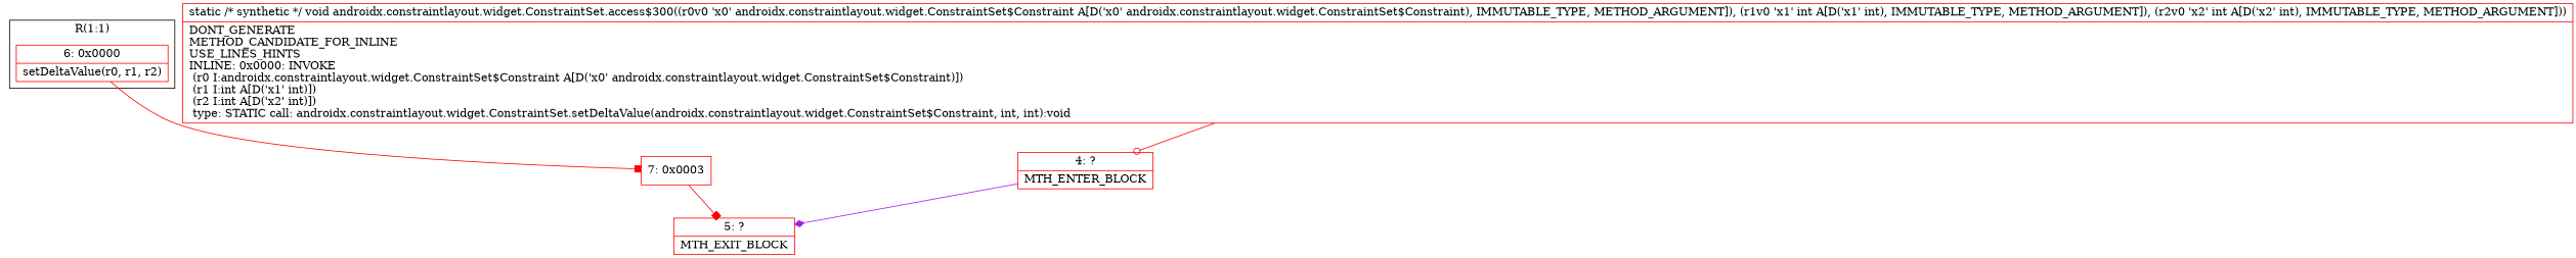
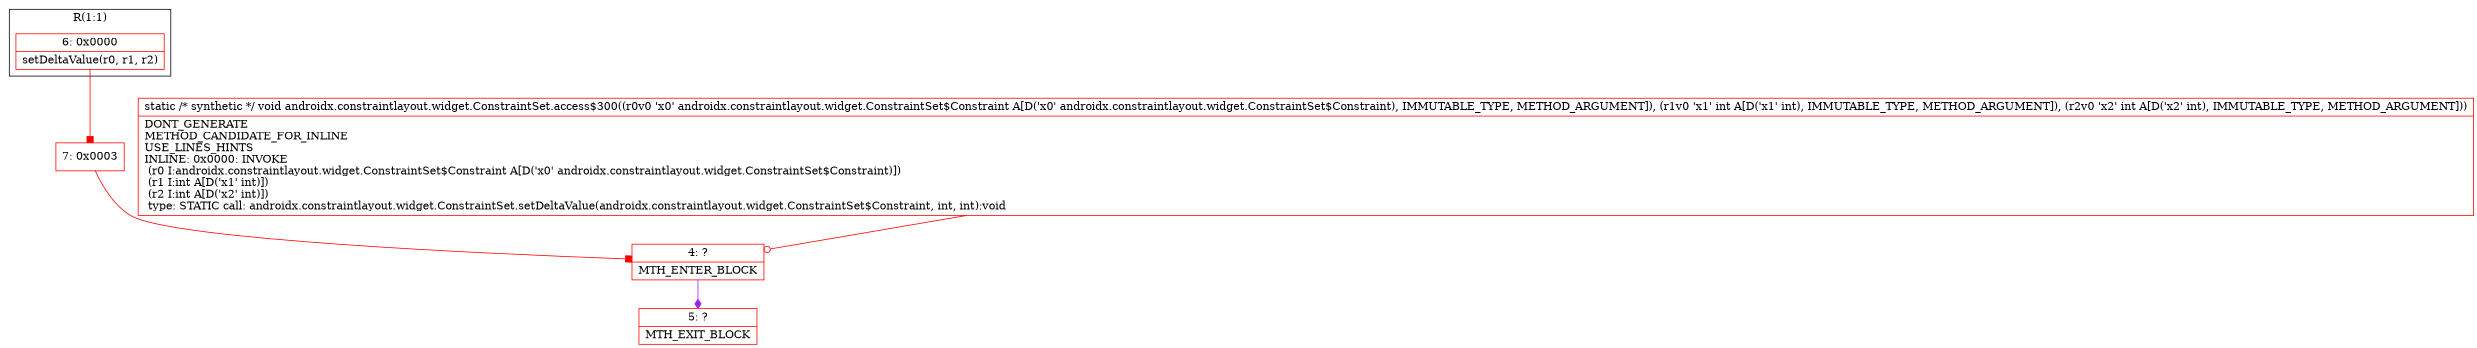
  digraph {
    node [color=red shape=record]
    edge [arrowhead=box color=red]
    n1 [label="{6\:\ 0x0000|setDeltaValue(r0, r1, r2)\l}"]
    n2 [label="{7\:\ 0x0003}"]
    n3 [label="{5\:\ ?|MTH_EXIT_BLOCK\l}"]
    n4 [label="{4\:\ ?|MTH_ENTER_BLOCK\l}"]
    n5 [label="{static \/* synthetic *\/ void androidx.constraintlayout.widget.ConstraintSet.access$300((r0v0 'x0' androidx.constraintlayout.widget.ConstraintSet$Constraint A[D('x0' androidx.constraintlayout.widget.ConstraintSet$Constraint), IMMUTABLE_TYPE, METHOD_ARGUMENT]), (r1v0 'x1' int A[D('x1' int), IMMUTABLE_TYPE, METHOD_ARGUMENT]), (r2v0 'x2' int A[D('x2' int), IMMUTABLE_TYPE, METHOD_ARGUMENT]))  | DONT_GENERATE\lMETHOD_CANDIDATE_FOR_INLINE\lUSE_LINES_HINTS\lINLINE: 0x0000: INVOKE  \l  (r0 I:androidx.constraintlayout.widget.ConstraintSet$Constraint A[D('x0' androidx.constraintlayout.widget.ConstraintSet$Constraint)])\l  (r1 I:int A[D('x1' int)])\l  (r2 I:int A[D('x2' int)])\l type: STATIC call: androidx.constraintlayout.widget.ConstraintSet.setDeltaValue(androidx.constraintlayout.widget.ConstraintSet$Constraint, int, int):void\l}"]
    subgraph cluster_1 {
      label="R(1:1)"
      n1
    }
    n1 -> n2
-   n2 -> n3
+   n2 -> n4
    n4 -> n3 [arrowhead=diamond color=purple]
    n5 -> n4 [arrowhead=odot]
  }
